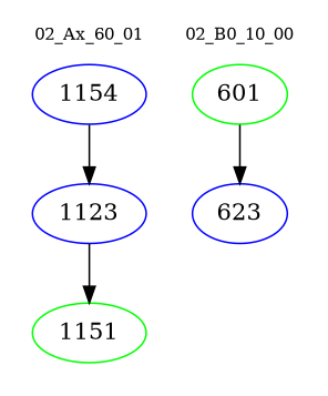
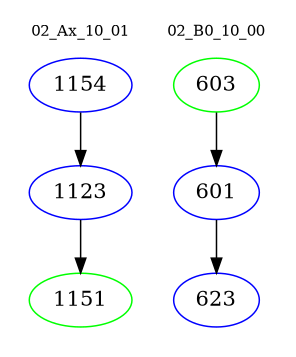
  digraph {
    node [color=blue]
    edge [color=black]
    n1 [label=1154]
    n2 [label=1123]
    n3 [color=green label=1151]
-   n5 [color=green label=601]
+   n4 [color=green label=603]
+   n5 [label=601]
    n6 [label=623]
    subgraph cluster_1 {
      color=white
      fontsize=10
-     label="02_Ax_60_01"
+     label="02_Ax_10_01"
      n1
      n2
      n3
    }
    subgraph cluster_2 {
      color=white
      fontsize=10
      label="02_B0_10_00"
+     n4
      n5
      n6
    }
    n1 -> n2
    n2 -> n3
+   n4 -> n5
    n5 -> n6
  }
